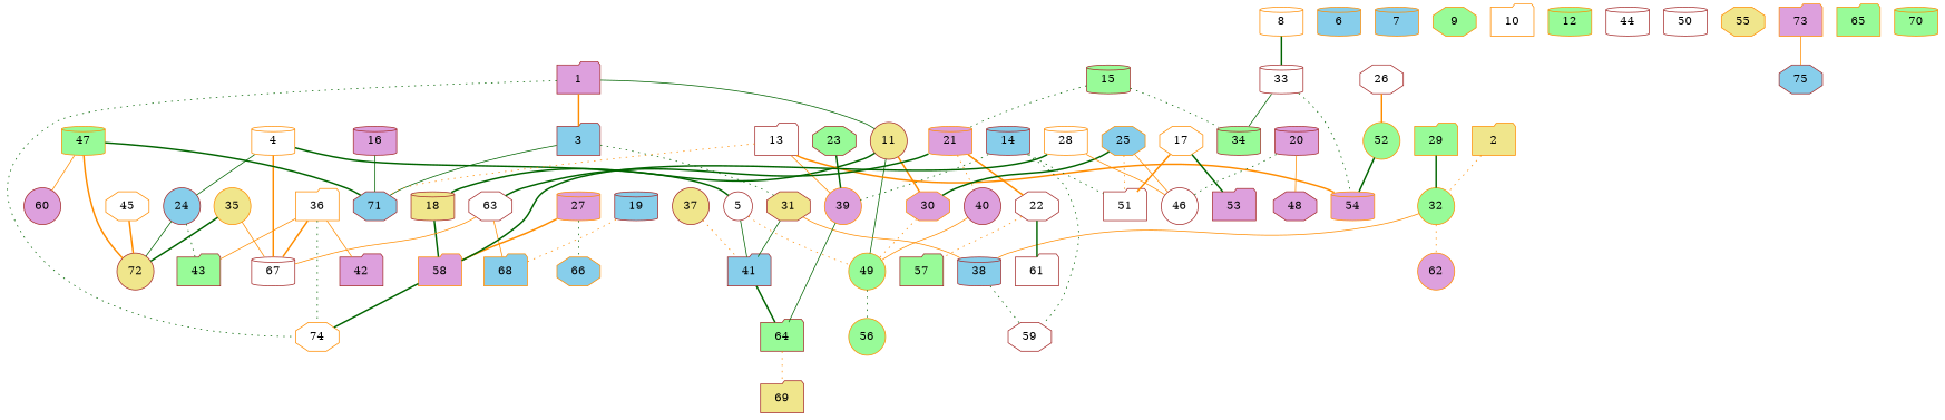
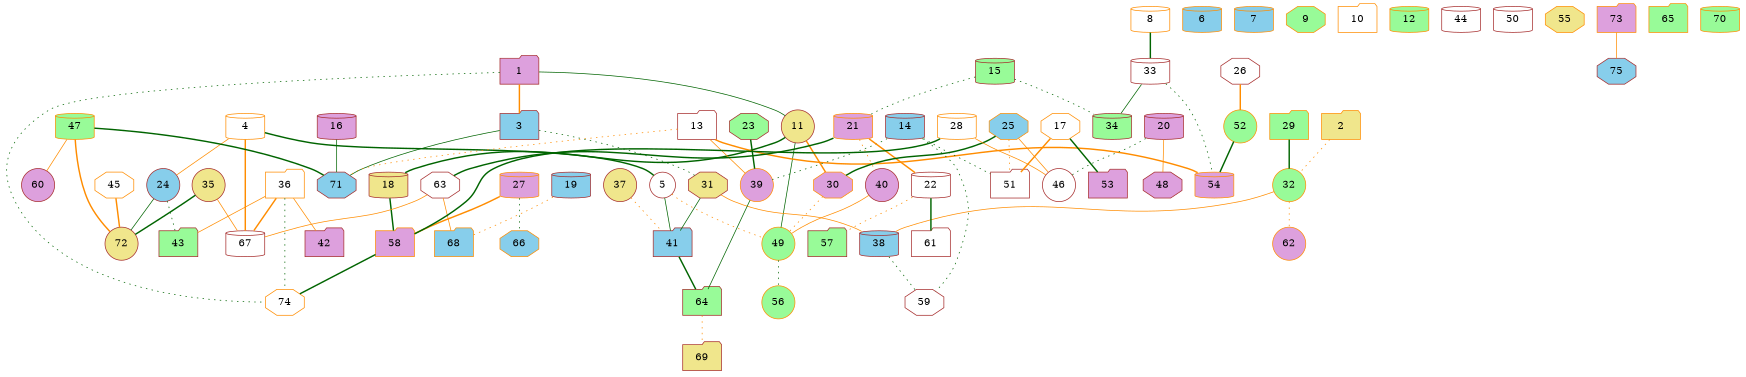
  graph {
    node [color=brown fillcolor=white shape=cylinder style=filled]
    edge [color=darkgreen style=bold]
    1 [fillcolor=plum shape=folder]
    3 [fillcolor=skyblue shape=folder]
    11 [fillcolor=khaki shape=circle]
    74 [color=darkorange shape=octagon]
    31 [fillcolor=khaki shape=octagon]
    71 [fillcolor=skyblue shape=octagon]
    49 [color=darkorange fillcolor=palegreen shape=circle]
    18 [fillcolor=khaki]
    30 [color=darkorange fillcolor=plum shape=octagon]
    2 [color=darkorange fillcolor=khaki shape=folder]
    32 [color=darkorange fillcolor=palegreen shape=circle]
    38 [fillcolor=skyblue]
    62 [color=darkorange fillcolor=plum shape=circle]
    41 [fillcolor=skyblue shape=folder]
    4 [color=darkorange]
    5 [shape=circle]
    24 [fillcolor=skyblue shape=circle]
    67
    43 [fillcolor=palegreen shape=folder]
    72 [fillcolor=khaki shape=circle]
    64 [fillcolor=palegreen shape=folder]
    56 [color=darkorange fillcolor=palegreen shape=circle]
    6 [color=darkorange fillcolor=skyblue]
    7 [color=darkorange fillcolor=skyblue]
    8 [color=darkorange]
    33
    54 [color=darkorange fillcolor=plum]
    34 [fillcolor=palegreen]
    9 [color=darkorange fillcolor=palegreen shape=octagon]
    10 [color=darkorange shape=folder]
    58 [color=darkorange fillcolor=plum shape=folder]
    12 [color=darkorange fillcolor=palegreen]
    13 [shape=folder]
    39 [color=darkorange fillcolor=plum shape=circle]
    14 [fillcolor=skyblue]
    51 [shape=folder]
    59 [shape=octagon]
    15 [fillcolor=palegreen]
    21 [color=darkorange fillcolor=plum]
-   22 [shape=octagon]
+   22
    40 [fillcolor=plum shape=circle]
    63 [shape=octagon]
    16 [fillcolor=plum]
    17 [color=darkorange shape=octagon]
    53 [fillcolor=plum shape=folder]
    19 [fillcolor=skyblue]
    68 [color=darkorange fillcolor=skyblue shape=folder]
    20 [fillcolor=plum]
    46 [shape=circle]
    48 [fillcolor=plum shape=octagon]
    57 [fillcolor=palegreen shape=folder]
    61 [shape=folder]
    23 [fillcolor=palegreen shape=octagon]
    25 [color=darkorange fillcolor=skyblue shape=octagon]
    26 [shape=octagon]
    52 [color=darkorange fillcolor=palegreen shape=circle]
    27 [color=darkorange fillcolor=plum]
    66 [color=darkorange fillcolor=skyblue shape=octagon]
    28 [color=darkorange]
    29 [color=darkorange fillcolor=palegreen shape=folder]
-   35 [color=darkorange fillcolor=khaki shape=circle]
+   35 [fillcolor=khaki shape=circle]
    36 [color=darkorange shape=folder]
    42 [fillcolor=plum shape=folder]
    37 [fillcolor=khaki shape=circle]
    69 [fillcolor=khaki shape=folder]
    44
    45 [color=darkorange shape=octagon]
    47 [color=darkorange fillcolor=palegreen]
    60 [fillcolor=plum shape=circle]
    50
    55 [color=darkorange fillcolor=khaki shape=octagon]
    75 [fillcolor=skyblue shape=octagon]
    65 [color=darkorange fillcolor=palegreen shape=folder]
    70 [color=darkorange fillcolor=palegreen]
    73 [color=darkorange fillcolor=plum shape=folder]
    1 -- 3 [color=darkorange]
    1 -- 11 [style=solid]
    1 -- 74 [style=dotted]
    3 -- 31 [style=dotted]
    3 -- 71 [style=solid]
    11 -- 49 [style=solid]
    11 -- 18
    11 -- 30 [color=darkorange]
    31 -- 38 [color=darkorange style=solid]
    31 -- 41 [style=solid]
    49 -- 56 [style=dotted]
    18 -- 58
    30 -- 49 [color=darkorange style=dotted]
    2 -- 32 [color=darkorange style=dotted]
    32 -- 38 [color=darkorange style=solid]
    32 -- 62 [color=darkorange style=dotted]
    38 -- 59 [style=dotted]
    41 -- 64
    4 -- 5
-   4 -- 24 [style=solid]
+   4 -- 24 [color=darkorange style=solid]
    4 -- 67 [color=darkorange]
    5 -- 49 [color=darkorange style=dotted]
    5 -- 41 [style=solid]
    24 -- 43 [style=dotted]
    24 -- 72 [style=solid]
    64 -- 69 [color=darkorange style=dotted]
    8 -- 33
    33 -- 54 [style=dotted]
    33 -- 34 [style=solid]
    58 -- 74
    13 -- 71 [color=darkorange style=dotted]
    13 -- 54 [color=darkorange]
    13 -- 39 [color=darkorange style=solid]
    39 -- 64 [style=solid]
    14 -- 39 [style=dotted]
    14 -- 51 [style=dotted]
    14 -- 59 [style=dotted]
    15 -- 34 [style=dotted]
    15 -- 21 [style=dotted]
    21 -- 22 [color=darkorange]
    21 -- 40 [color=darkorange style=dotted]
    21 -- 63
    22 -- 57 [color=darkorange style=dotted]
    22 -- 61
    40 -- 49 [color=darkorange style=solid]
    63 -- 67 [color=darkorange style=solid]
    63 -- 68 [color=darkorange style=solid]
    16 -- 71 [style=solid]
    17 -- 51 [color=darkorange]
    17 -- 53
    19 -- 68 [color=darkorange style=dotted]
    20 -- 46 [style=dotted]
    20 -- 48 [color=darkorange style=solid]
    23 -- 39
    25 -- 30
    25 -- 51 [color=darkorange style=dotted]
    25 -- 46 [color=darkorange style=solid]
    26 -- 52 [color=darkorange]
    52 -- 54
    27 -- 58 [color=darkorange]
    27 -- 66 [style=dotted]
    28 -- 58
    28 -- 46 [color=darkorange style=solid]
    29 -- 32
    35 -- 67 [color=darkorange style=solid]
    35 -- 72
    36 -- 74 [style=dotted]
    36 -- 67 [color=darkorange]
    36 -- 43 [color=darkorange style=solid]
    36 -- 42 [color=darkorange style=solid]
    37 -- 41 [color=darkorange style=dotted]
    45 -- 72 [color=darkorange]
    47 -- 71
    47 -- 72 [color=darkorange]
    47 -- 60 [color=darkorange style=solid]
    73 -- 75 [color=darkorange style=solid]
  }
